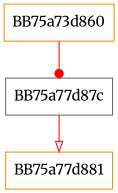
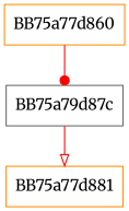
  digraph {
    fontname=Merriweather
    splines=ortho
    node [color=darkorange fontname=Merriweather shape=box]
    edge [color=red fontname=Merriweather]
-   BB75a77d87c [color=gray40]
-   BB75a77d860 [label=BB75a73d860]
+   BB75a77d87c [color=gray40 label=BB75a79d87c]
+   BB75a77d860
    BB75a77d881
    BB75a77d87c -> BB75a77d881 [arrowhead=onormal]
    BB75a77d860 -> BB75a77d87c [arrowhead=dot]
  }
